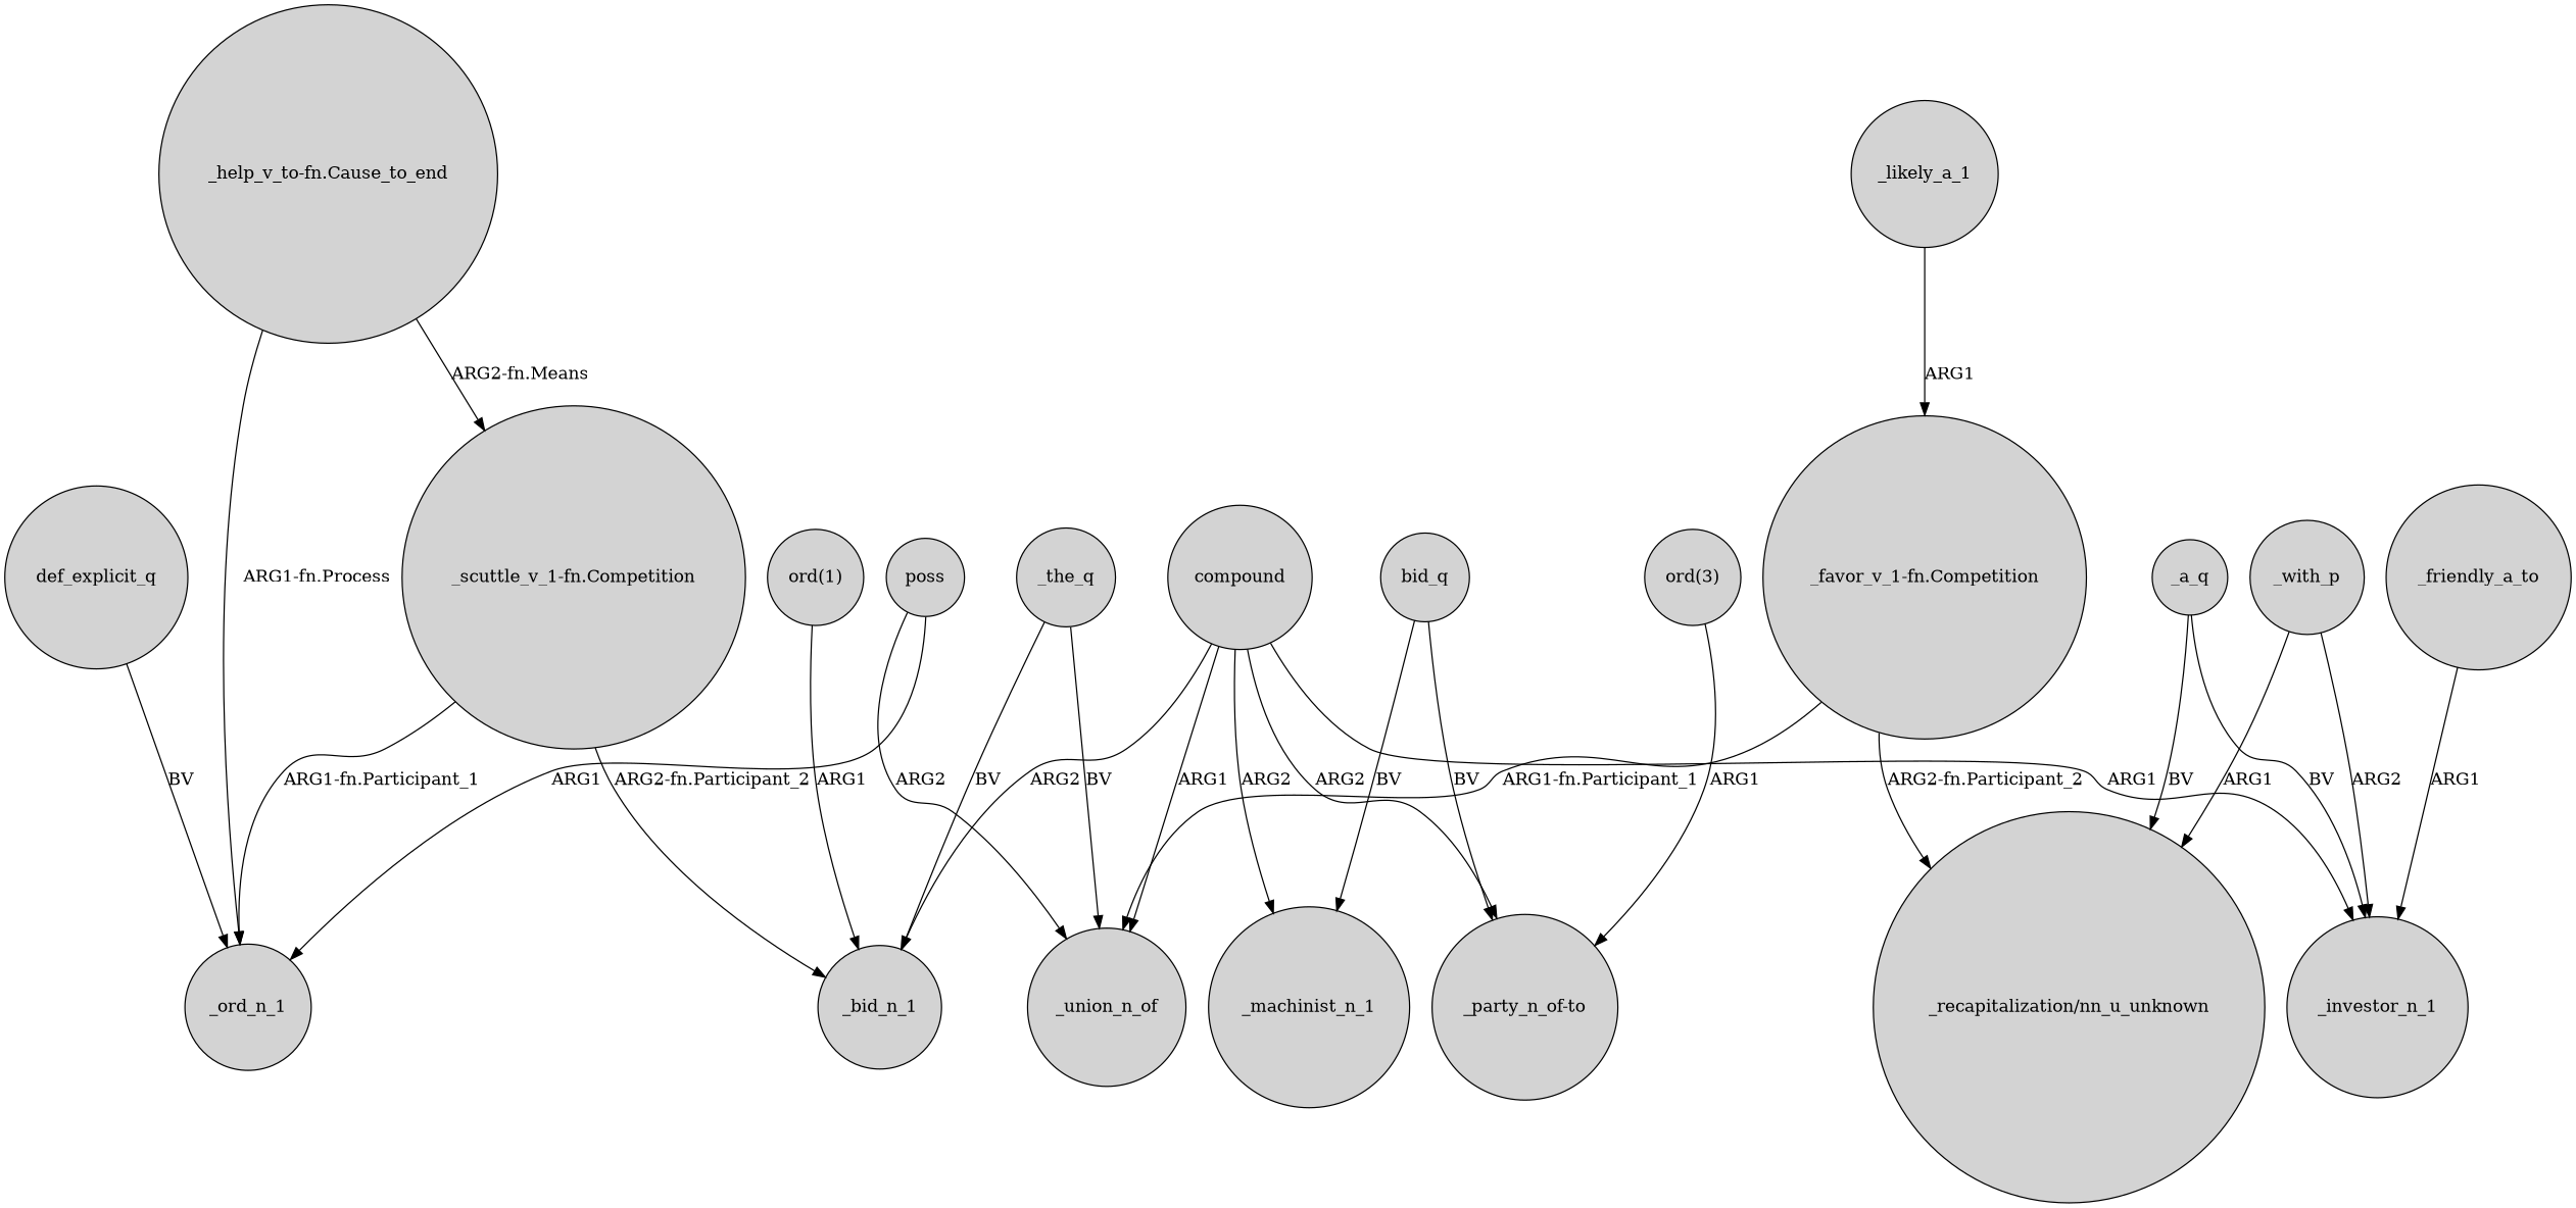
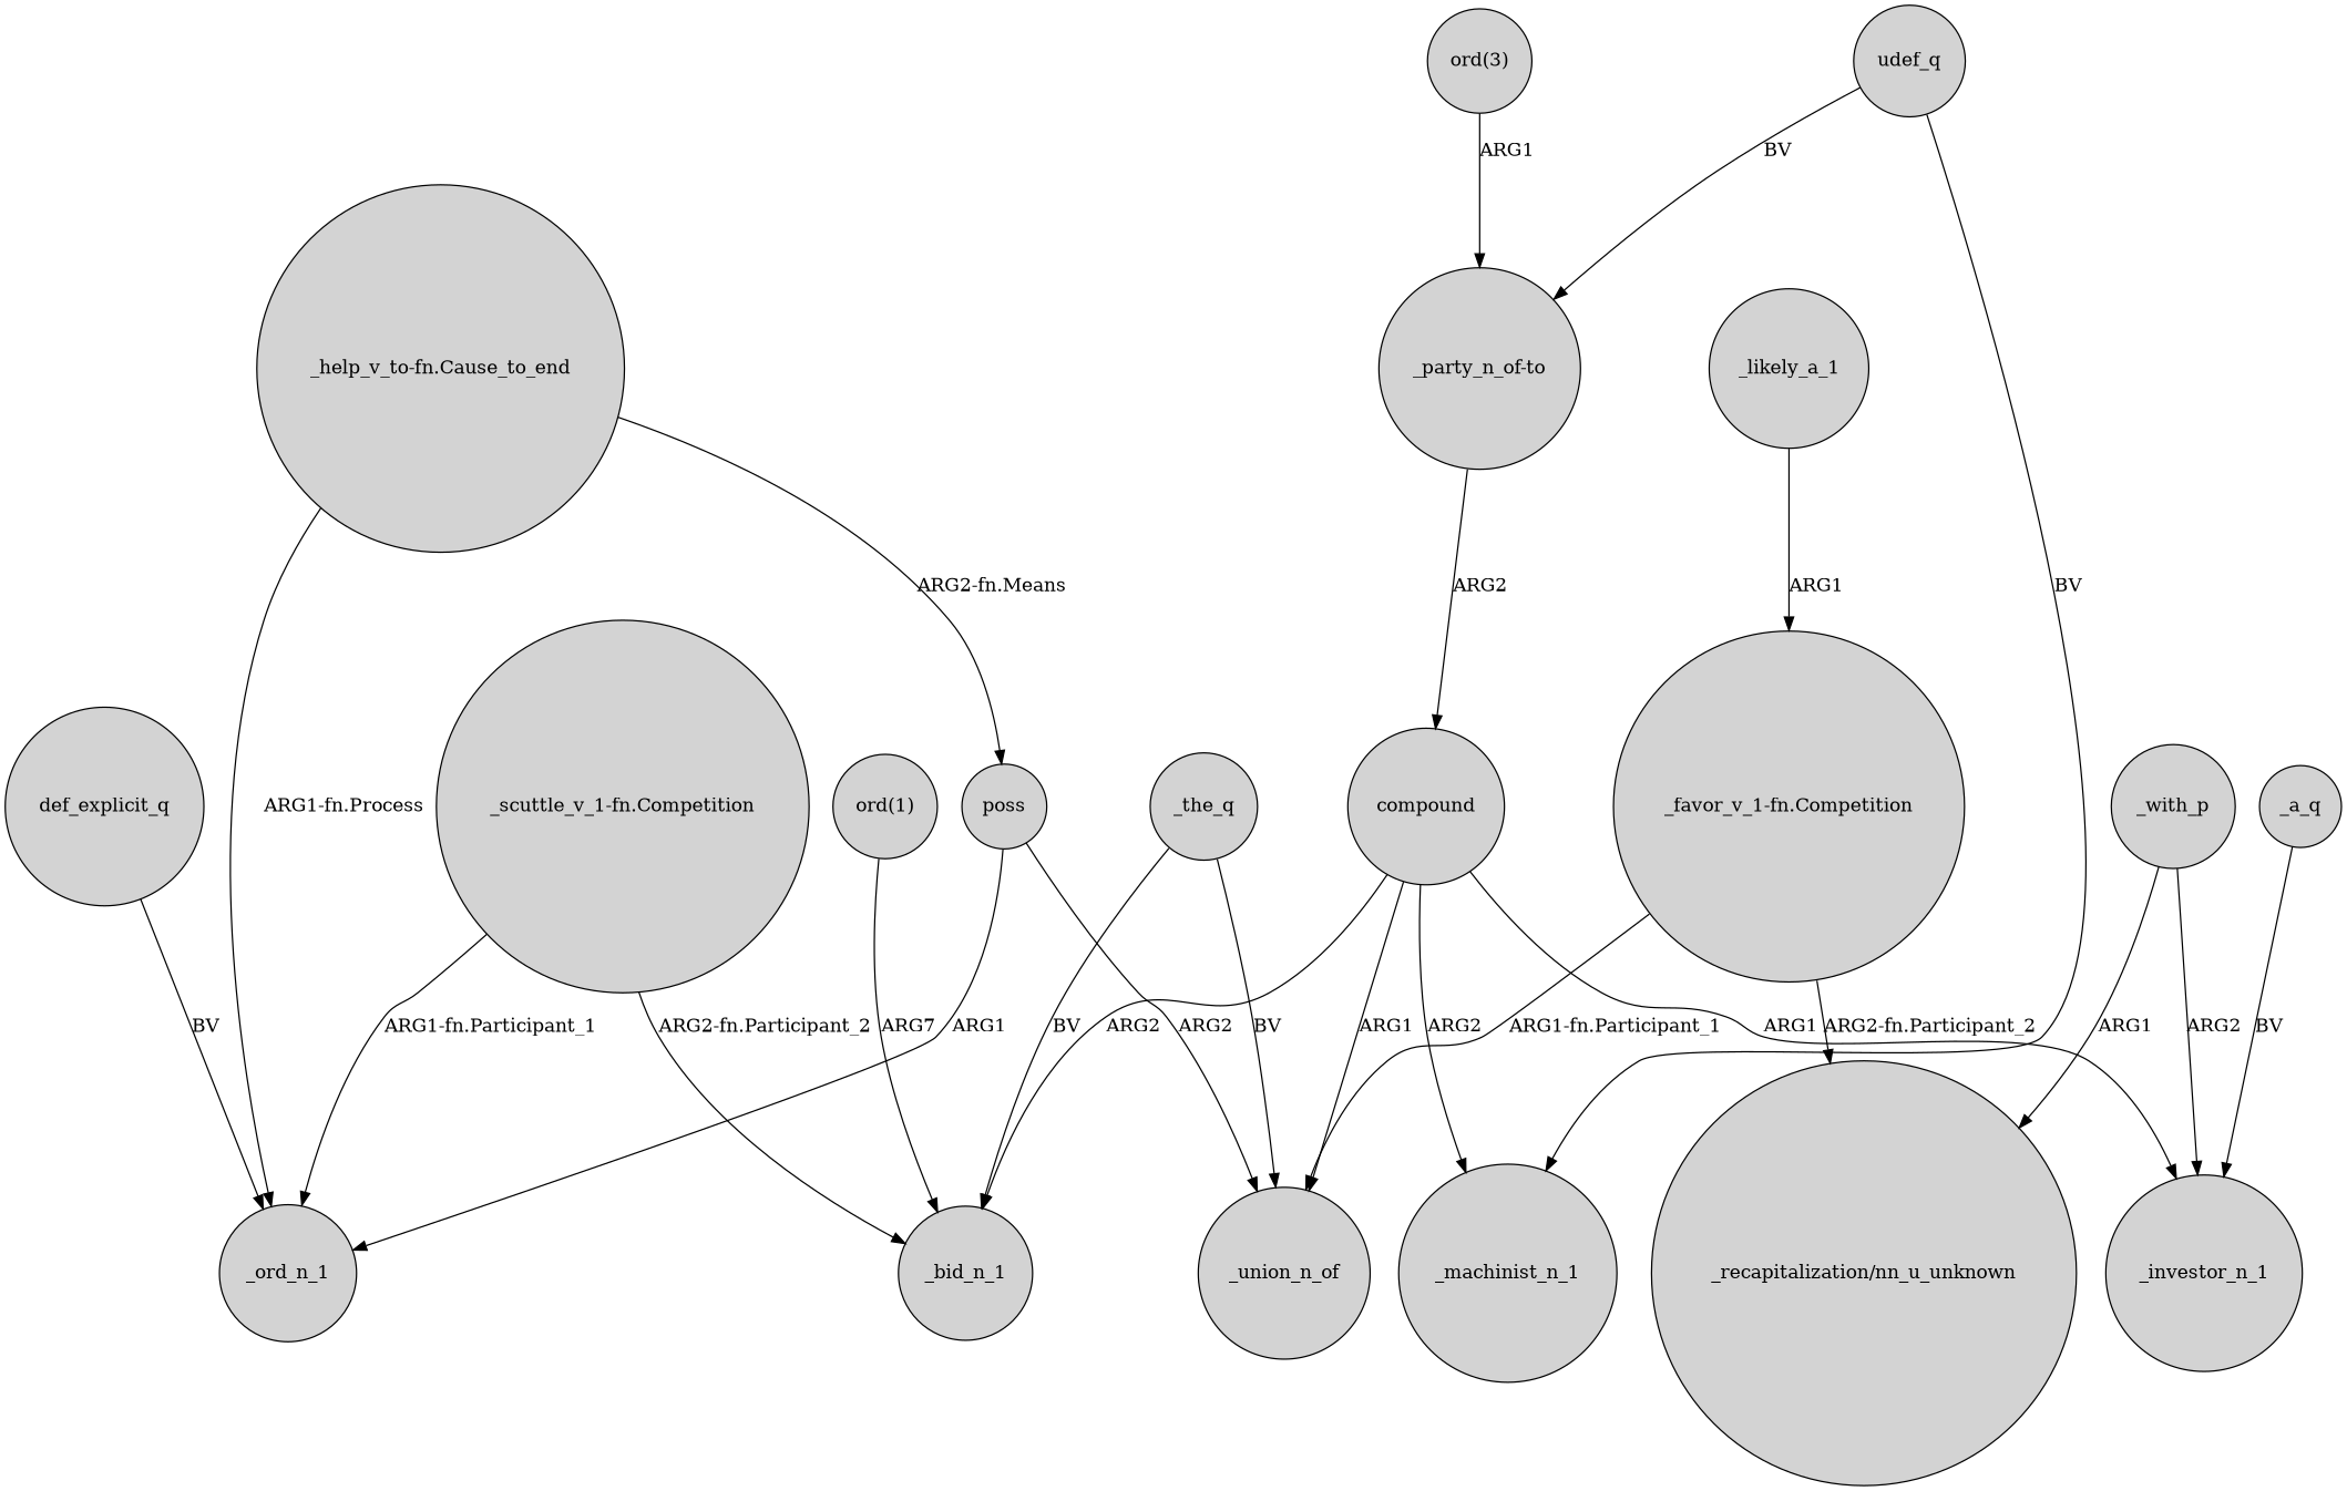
  digraph {
    node [shape=circle style=filled]
    "_help_v_to-fn.Cause_to_end"
    "_scuttle_v_1-fn.Competition"
    n3 [label=_ord_n_1]
    _bid_n_1
    poss
    _union_n_of
    compound
    "_party_n_of-to"
    _investor_n_1
    _machinist_n_1
    def_explicit_q
    _likely_a_1
    "_favor_v_1-fn.Competition"
    "_recapitalization/nn_u_unknown"
    "ord(3)"
    _a_q
    "ord(1)"
-   udef_q [label=bid_q]
+   udef_q
    _with_p
-   _friendly_a_to
    _the_q
-   "_help_v_to-fn.Cause_to_end" -> "_scuttle_v_1-fn.Competition" [label="ARG2-fn.Means"]
+   "_help_v_to-fn.Cause_to_end" -> poss [label="ARG2-fn.Means"]
    "_help_v_to-fn.Cause_to_end" -> n3 [label="ARG1-fn.Process"]
    "_scuttle_v_1-fn.Competition" -> n3 [label="ARG1-fn.Participant_1"]
    "_scuttle_v_1-fn.Competition" -> _bid_n_1 [label="ARG2-fn.Participant_2"]
    poss -> n3 [label=ARG1]
    poss -> _union_n_of [label=ARG2]
    compound -> _bid_n_1 [label=ARG2]
    compound -> _union_n_of [label=ARG1]
-   compound -> "_party_n_of-to" [label=ARG2]
+   "_party_n_of-to" -> compound [label=ARG2]
    compound -> _investor_n_1 [label=ARG1]
    compound -> _machinist_n_1 [label=ARG2]
    def_explicit_q -> n3 [label=BV]
    _likely_a_1 -> "_favor_v_1-fn.Competition" [label=ARG1]
    "_favor_v_1-fn.Competition" -> _union_n_of [label="ARG1-fn.Participant_1"]
    "_favor_v_1-fn.Competition" -> "_recapitalization/nn_u_unknown" [label="ARG2-fn.Participant_2"]
    "ord(3)" -> "_party_n_of-to" [label=ARG1]
    _a_q -> _investor_n_1 [label=BV]
-   _a_q -> "_recapitalization/nn_u_unknown" [label=BV]
-   "ord(1)" -> _bid_n_1 [label=ARG1]
+   "ord(1)" -> _bid_n_1 [label=ARG7]
    udef_q -> "_party_n_of-to" [label=BV]
    udef_q -> _machinist_n_1 [label=BV]
    _with_p -> _investor_n_1 [label=ARG2]
    _with_p -> "_recapitalization/nn_u_unknown" [label=ARG1]
-   _friendly_a_to -> _investor_n_1 [label=ARG1]
    _the_q -> _bid_n_1 [label=BV]
    _the_q -> _union_n_of [label=BV]
  }
